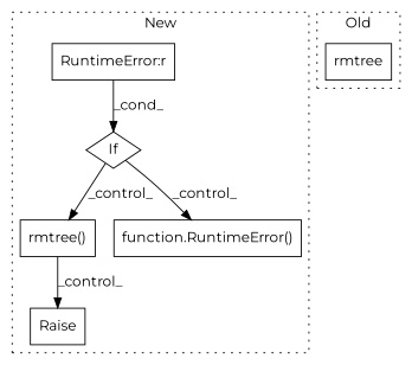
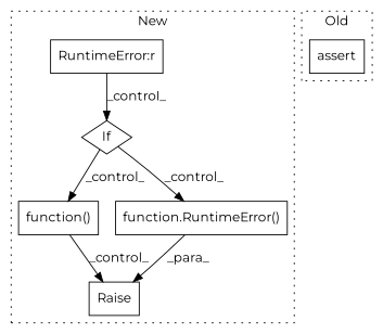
  digraph {
    fontname=Montserrat
    node [a=75 fontname=Montserrat s=6887 shape=box]
    edge [fontname=Montserrat]
-   n1 [l="14,1" label="rmtree()" s="7767,7789"]
+   n1 [l="14,1" label="function()" s="7767,7789"]
    n2 [a=96 l=3 label=If shape=diamond]
    n3 [a=40 l=17 label="RuntimeError:r" s=6890]
    n4 [a=91 l=6 label=Raise s=6957]
    n5 [l="13,1" label="function.RuntimeError()" s="6963,7013"]
-   n6 [a=65 l=7 label=rmtree]
+   n6 [a=65 l=7 label=assert]
    subgraph cluster_1 {
      label=New
      style=dotted
      n1
      n2
      n3
      n4
      n5
    }
    subgraph cluster_2 {
      label=Old
      style=dotted
      n6
    }
    n1 -> n4 [label=_control_]
    n2 -> n1 [label=_control_]
    n2 -> n5 [label=_control_]
-   n3 -> n2 [label=_cond_]
+   n3 -> n2 [label=_control_]
+   n5 -> n4 [label=_para_]
  }
